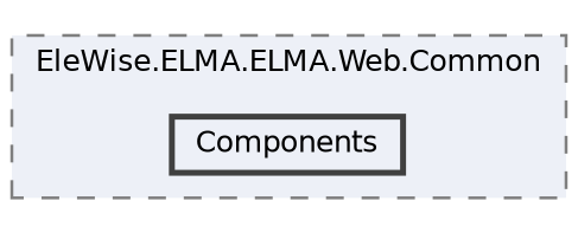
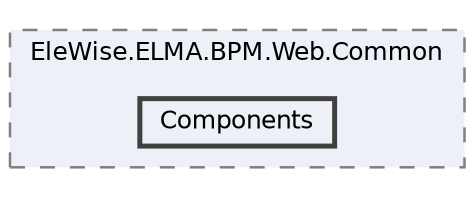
  digraph {
    compound=true
    rankdir=LR
    n1 [color=grey25 fillcolor="#edf0f7" fontname=Helvetica fontsize=10 height=0.2 label=Components shape=box style="filled,bold" width=0.4]
    subgraph cluster_1 {
      bgcolor="#edf0f7"
      fontname=Helvetica
      fontsize=10
-     label="EleWise.ELMA.ELMA.Web.Common"
+     label="EleWise.ELMA.BPM.Web.Common"
      pencolor=grey50
      style="filled,dashed"
      n1
    }
  }
